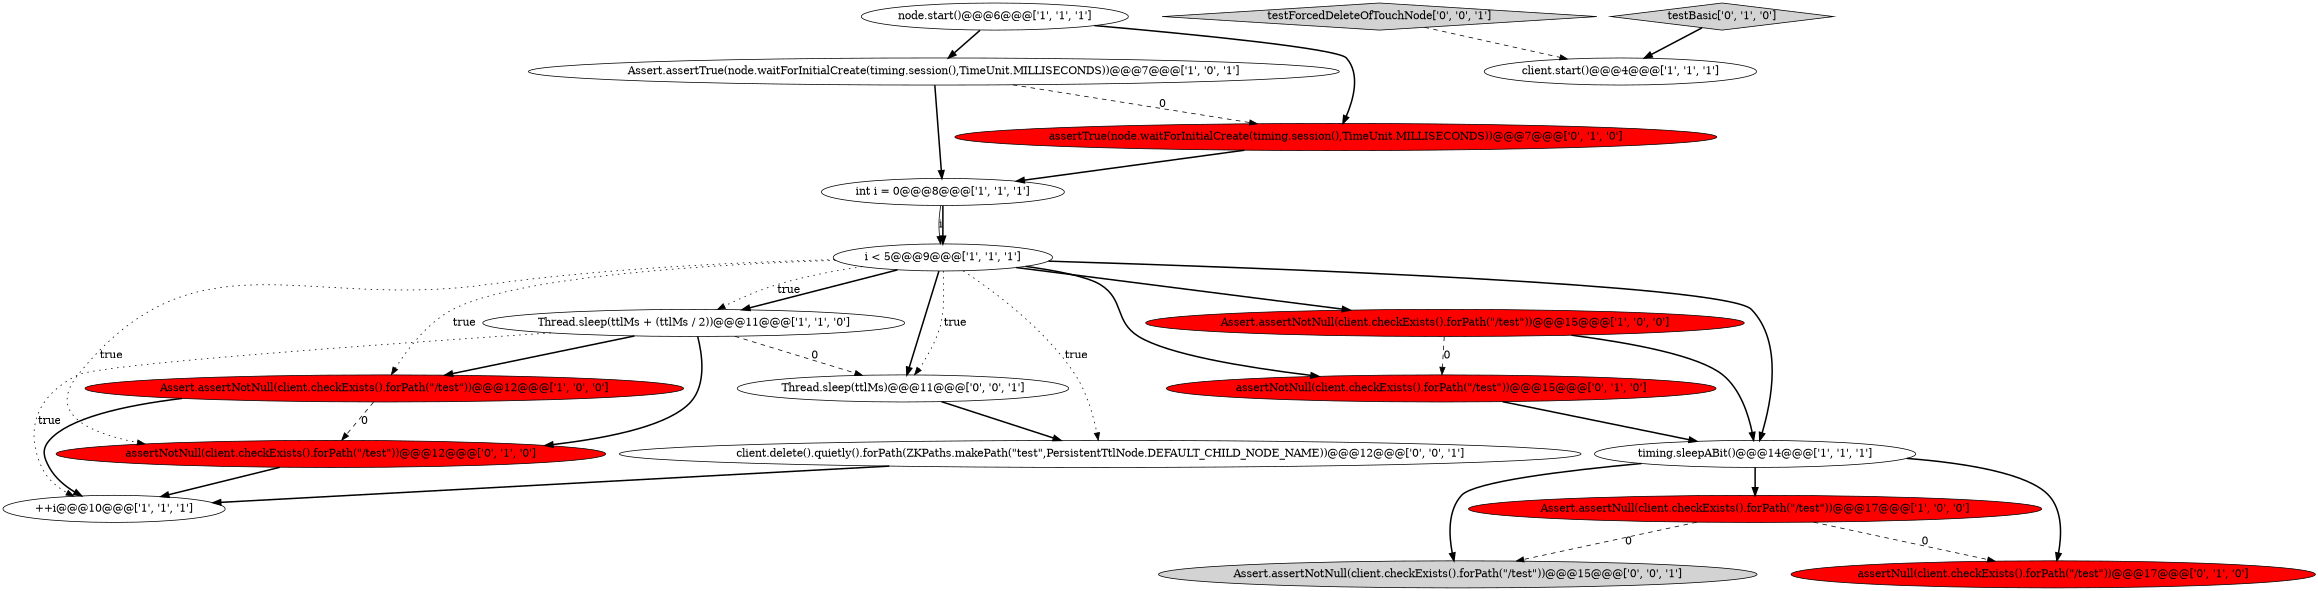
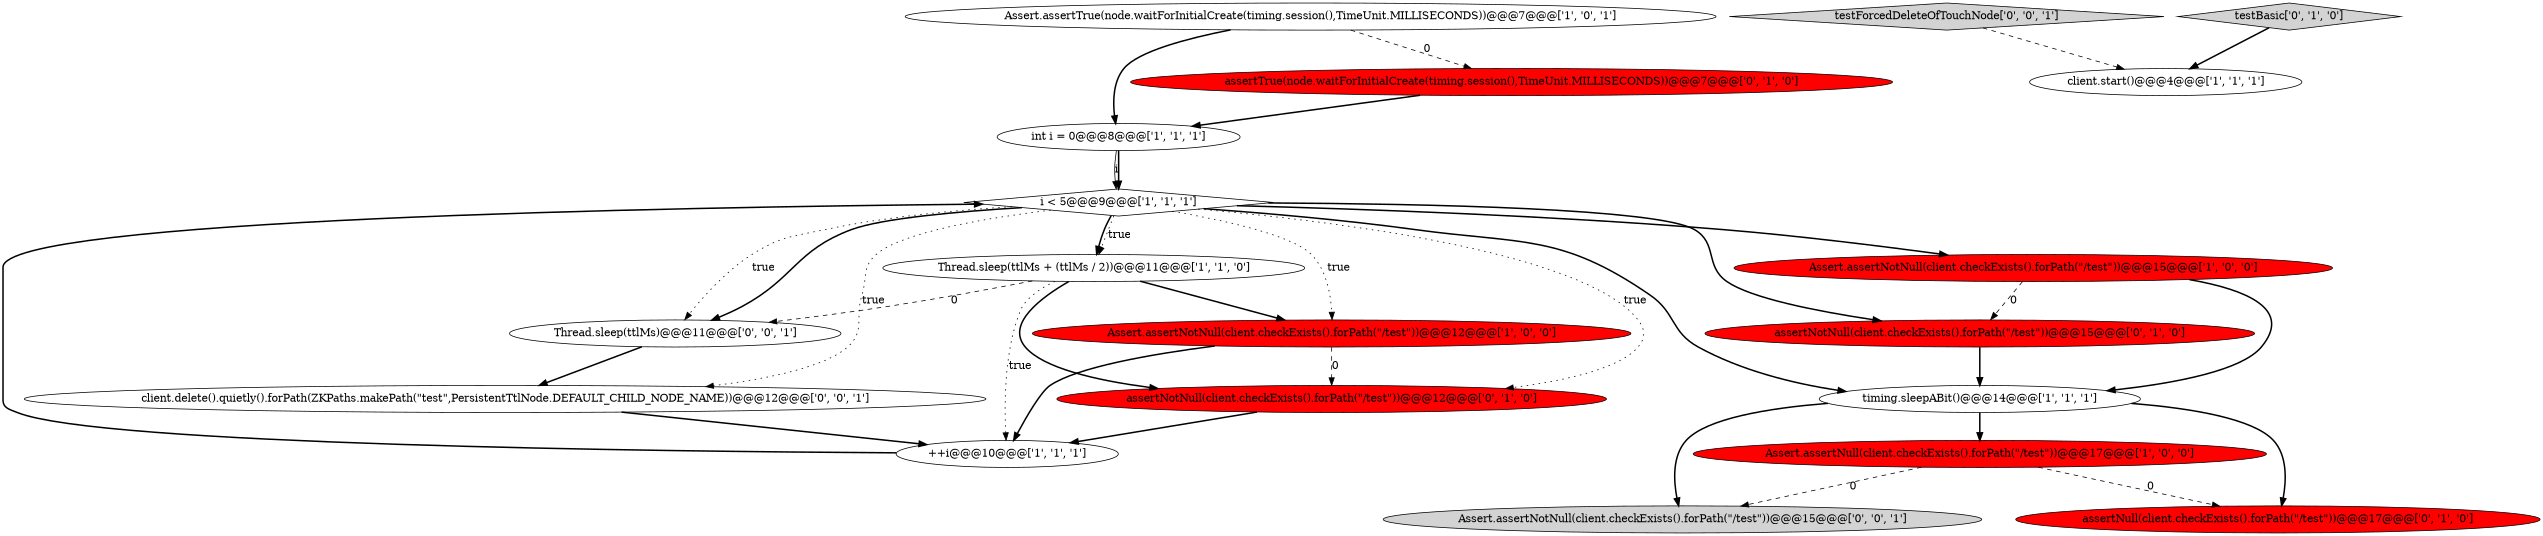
  digraph {
    node [fillcolor=white shape=ellipse style=filled]
    edge [style=bold]
-   n1 [label="node.start()@@@6@@@['1', '1', '1']"]
    n2 [label="Assert.assertTrue(node.waitForInitialCreate(timing.session(),TimeUnit.MILLISECONDS))@@@7@@@['1', '0', '1']"]
    n3 [fillcolor=red label="assertTrue(node.waitForInitialCreate(timing.session(),TimeUnit.MILLISECONDS))@@@7@@@['0', '1', '0']"]
    n4 [label="int i = 0@@@8@@@['1', '1', '1']"]
    n5 [fillcolor=red label="assertNotNull(client.checkExists().forPath(\"/test\"))@@@12@@@['0', '1', '0']"]
    n6 [label="++i@@@10@@@['1', '1', '1']"]
-   n7 [label="i < 5@@@9@@@['1', '1', '1']"]
+   n7 [label="i < 5@@@9@@@['1', '1', '1']" shape=diamond]
    n8 [fillcolor=lightgray label="testForcedDeleteOfTouchNode['0', '0', '1']" shape=diamond]
    n9 [label="client.start()@@@4@@@['1', '1', '1']"]
    n10 [label="Thread.sleep(ttlMs)@@@11@@@['0', '0', '1']"]
    n11 [label="client.delete().quietly().forPath(ZKPaths.makePath(\"test\",PersistentTtlNode.DEFAULT_CHILD_NODE_NAME))@@@12@@@['0', '0', '1']"]
    n12 [fillcolor=lightgray label="Assert.assertNotNull(client.checkExists().forPath(\"/test\"))@@@15@@@['0', '0', '1']"]
    n13 [fillcolor=lightgray label="testBasic['0', '1', '0']" shape=diamond]
    n14 [fillcolor=red label="Assert.assertNotNull(client.checkExists().forPath(\"/test\"))@@@12@@@['1', '0', '0']"]
    n15 [label="Thread.sleep(ttlMs + (ttlMs / 2))@@@11@@@['1', '1', '0']"]
    n16 [fillcolor=red label="assertNotNull(client.checkExists().forPath(\"/test\"))@@@15@@@['0', '1', '0']"]
    n17 [fillcolor=red label="Assert.assertNotNull(client.checkExists().forPath(\"/test\"))@@@15@@@['1', '0', '0']"]
    n18 [label="timing.sleepABit()@@@14@@@['1', '1', '1']"]
    n19 [fillcolor=red label="Assert.assertNull(client.checkExists().forPath(\"/test\"))@@@17@@@['1', '0', '0']"]
    n20 [fillcolor=red label="assertNull(client.checkExists().forPath(\"/test\"))@@@17@@@['0', '1', '0']"]
-   n1 -> n2
-   n1 -> n3
    n2 -> n3 [label=0 style=dashed]
    n2 -> n4
    n3 -> n4
    n4 -> n7 [label=i style=solid]
    n4 -> n7
    n5 -> n6
+   n6 -> n7
    n7 -> n5 [label=true style=dotted]
    n7 -> n10
    n7 -> n10 [label=true style=dotted]
    n7 -> n11 [label=true style=dotted]
    n7 -> n14 [label=true style=dotted]
    n7 -> n15
    n7 -> n15 [label=true style=dotted]
    n7 -> n16
    n7 -> n17
    n7 -> n18
    n8 -> n9 [style=dashed]
    n10 -> n11
    n11 -> n6
    n13 -> n9
    n14 -> n5 [label=0 style=dashed]
    n14 -> n6
    n15 -> n5
    n15 -> n6 [label=true style=dotted]
    n15 -> n10 [label=0 style=dashed]
    n15 -> n14
    n16 -> n18
    n17 -> n16 [label=0 style=dashed]
    n17 -> n18
    n18 -> n12
    n18 -> n19
    n18 -> n20
    n19 -> n12 [label=0 style=dashed]
    n19 -> n20 [label=0 style=dashed]
  }
